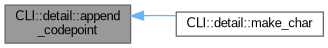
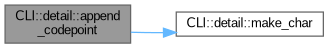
  digraph {
    rankdir=LR
    fontname="Liberation Sans"
    node [fontname="Liberation Sans" fontsize=10 shape=box style=filled]
    n1 [color=gray40 fillcolor=grey60 fontcolor=black height=0.2 label="CLI::detail::append\l_codepoint" width=0.4]
    n2 [color=grey40 fillcolor=white height=0.2 label="CLI::detail::make_char" width=0.4]
-   n2 -> n1 [color=steelblue1 fontname="Liberation Sans" fontsize=10 labelfontname=Helvetica labelfontsize=10 style=solid]
+   n1 -> n2 [color=steelblue1 fontname="Liberation Sans" fontsize=10 labelfontname=Helvetica labelfontsize=10 style=solid]
  }
